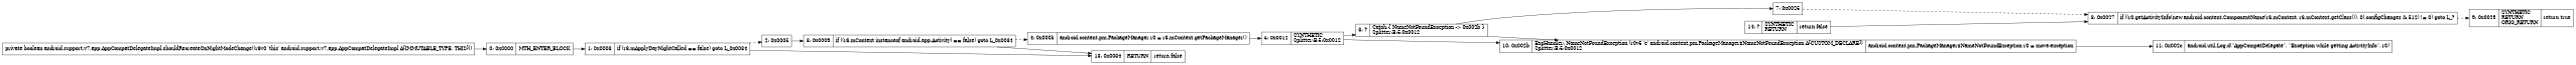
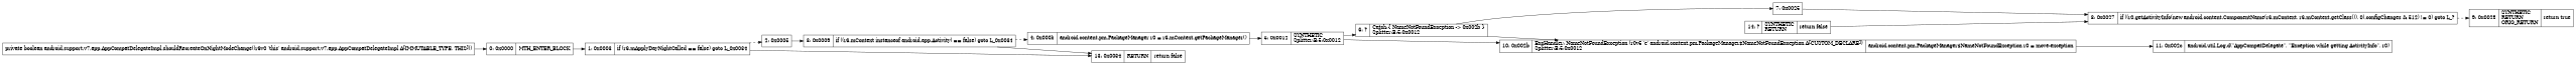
  digraph {
    rankdir=LR
    node [shape=record]
    n1 [label="{0\:\ 0x0000|MTH_ENTER_BLOCK\l}"]
    n2 [label="{1\:\ 0x0003|if (r6.mApplyDayNightCalled == false) goto L_0x0034\l}"]
    n3 [label="{2\:\ 0x0005}"]
    n4 [label="{13\:\ 0x0034|RETURN\l|return false\l}"]
    n5 [label="{3\:\ 0x0009|if ((r6.mContext instanceof android.app.Activity) == false) goto L_0x0034\l}"]
    n6 [label="{4\:\ 0x000b|android.content.pm.PackageManager r0 = r6.mContext.getPackageManager()\l}"]
    n7 [label="{5\:\ 0x0012|SYNTHETIC\lSplitter:B:5:0x0012\l}"]
    n8 [label="{6\:\ ?|Catch:\{ NameNotFoundException \-\> 0x002b \}\lSplitter:B:5:0x0012\l}"]
    n9 [label="{10\:\ 0x002b|ExcHandler: NameNotFoundException (r0v5 'e' android.content.pm.PackageManager$NameNotFoundException A[CUSTOM_DECLARE])\lSplitter:B:5:0x0012\l|android.content.pm.PackageManager$NameNotFoundException r0 = move\-exception\l}"]
    n10 [label="{7\:\ 0x0025}"]
    n11 [label="{11\:\ 0x002c|android.util.Log.d(\"AppCompatDelegate\", \"Exception while getting ActivityInfo\", r0)\l}"]
    n12 [label="{8\:\ 0x0027|if ((r0.getActivityInfo(new android.content.ComponentName(r6.mContext, r6.mContext.getClass()), 0).configChanges & 512) != 0) goto L_?\l}"]
    n13 [label="{9\:\ 0x0029|SYNTHETIC\lRETURN\lORIG_RETURN\l|return true\l}"]
    n14 [label="{14\:\ ?|SYNTHETIC\lRETURN\l|return false\l}"]
    n15 [label="{private boolean android.support.v7.app.AppCompatDelegateImpl.shouldRecreateOnNightModeChange((r6v0 'this' android.support.v7.app.AppCompatDelegateImpl A[IMMUTABLE_TYPE, THIS])) }"]
    n1 -> n2
    n2 -> n3 [style=dashed]
    n2 -> n4
    n3 -> n5
    n5 -> n4
    n5 -> n6 [style=dashed]
    n6 -> n7
    n7 -> n8
    n7 -> n9
    n8 -> n9
    n8 -> n10
    n9 -> n11
-   n10 -> n12 [style=dashed]
+   n10 -> n12
    n12 -> n13 [style=dashed]
    n14 -> n12
    n15 -> n1
  }
